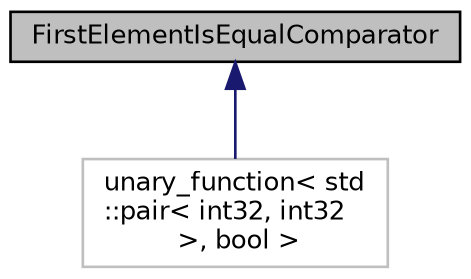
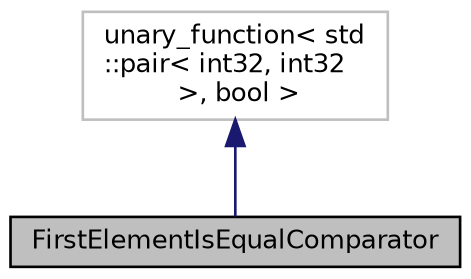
  digraph {
    node [fontname=Helvetica fontsize=10 shape=record style=filled]
    n1 [color=black fillcolor=grey75 fontcolor=black height=0.2 label=FirstElementIsEqualComparator width=0.4]
    n2 [color=grey75 fillcolor=white height=0.2 label="unary_function\< std\l::pair\< int32, int32\l \>, bool \>" width=0.4]
-   n1 -> n2 [color=midnightblue dir=back fontname=Helvetica fontsize=10 labelfontname=Helvetica labelfontsize=10 style=solid]
+   n2 -> n1 [color=midnightblue dir=back fontname=Helvetica fontsize=10 labelfontname=Helvetica labelfontsize=10 style=solid]
  }
